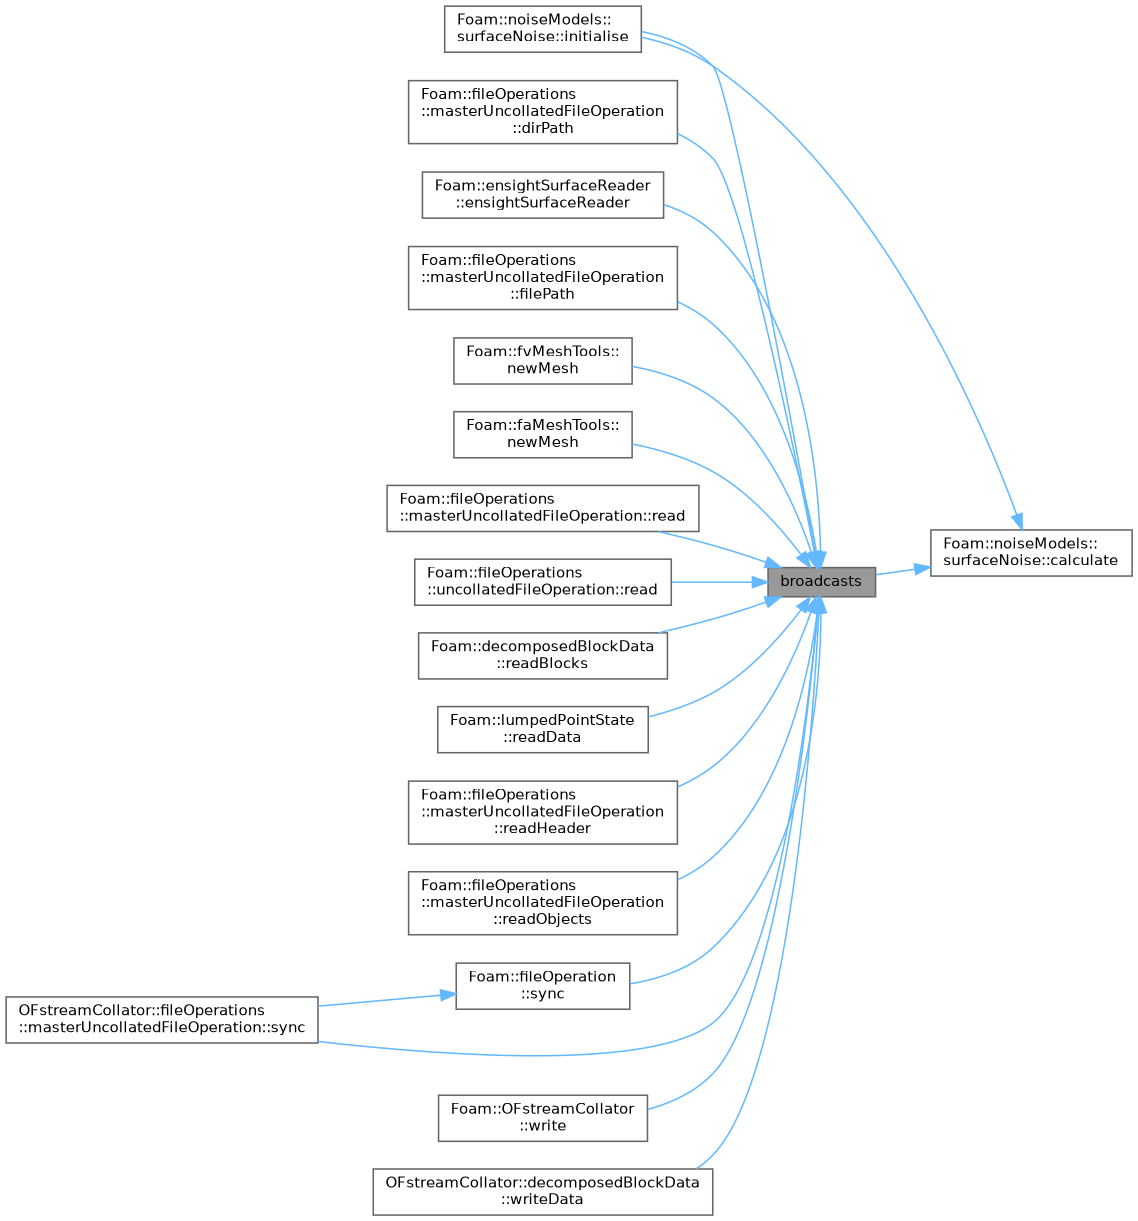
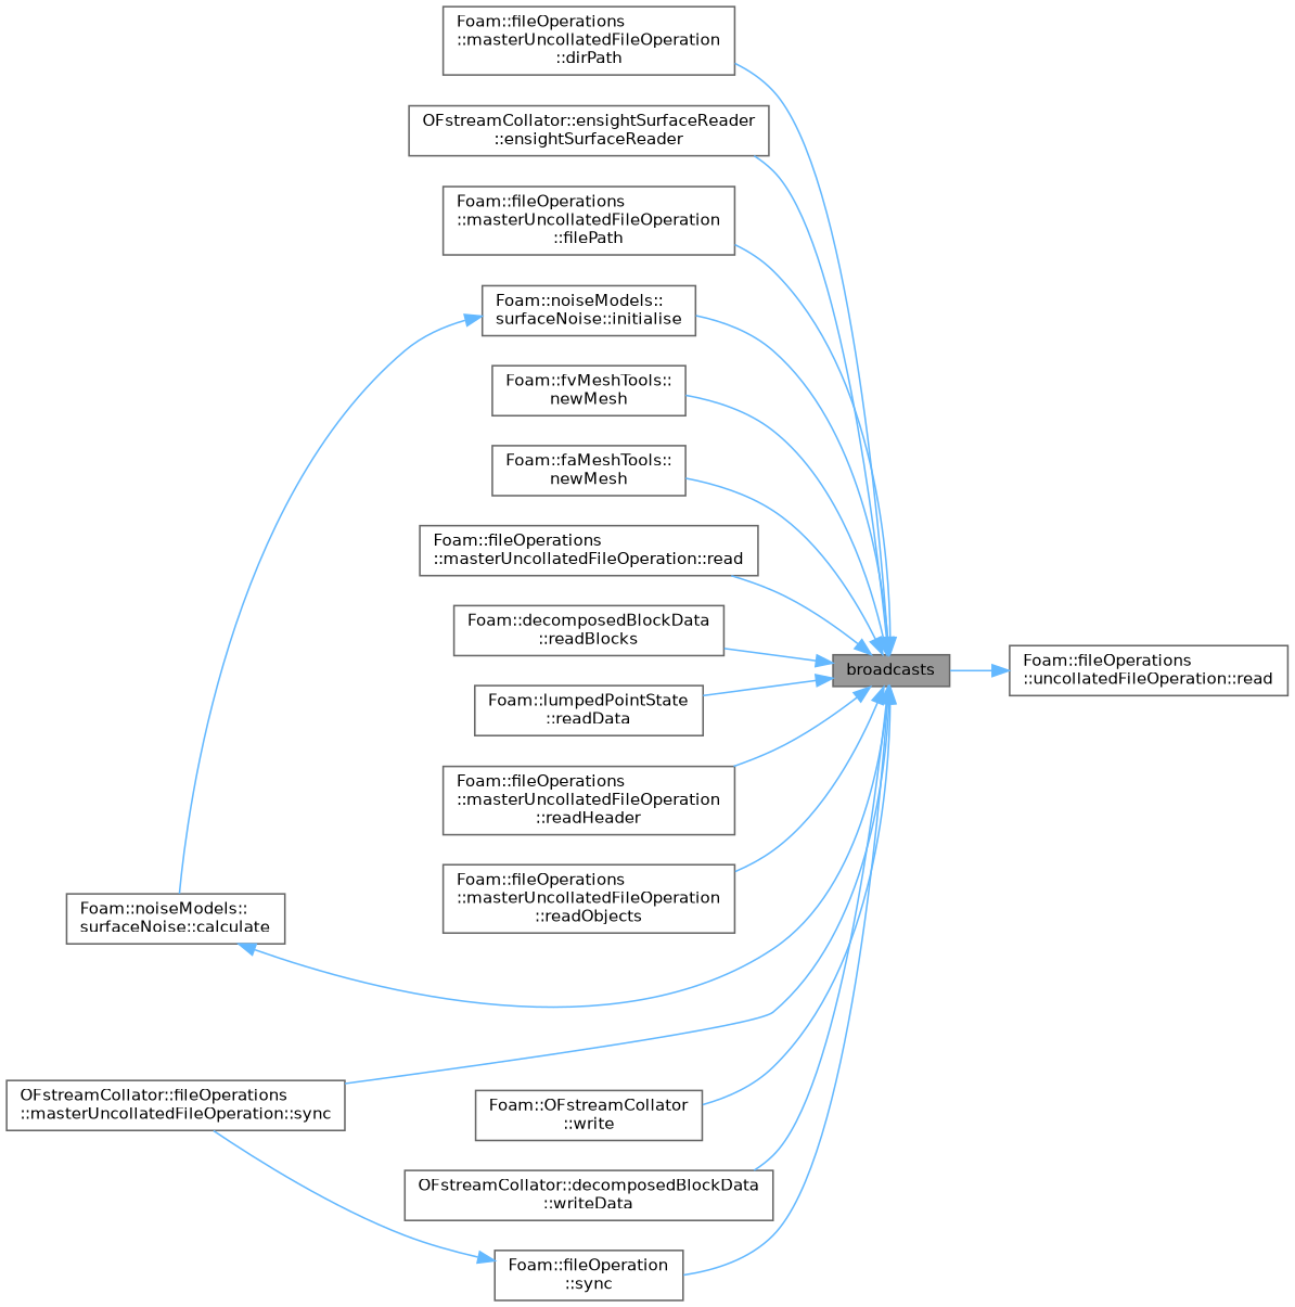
  digraph {
    fontname="DejaVu Sans"
    rankdir=RL
    node [color=grey40 fillcolor=white fontname="DejaVu Sans" fontsize=10 shape=box style=filled]
    edge [color=steelblue1 dir=back fontname="DejaVu Sans" fontsize=10 labelfontname=Helvetica labelfontsize=10 style=solid]
    n1 [color=gray40 fillcolor=grey60 fontcolor=black height=0.2 label=broadcasts width=0.4]
    n2 [height=0.2 label="Foam::fileOperations\l::masterUncollatedFileOperation\l::dirPath" width=0.4]
-   n3 [height=0.2 label="Foam::ensightSurfaceReader\l::ensightSurfaceReader" width=0.4]
+   n3 [height=0.2 label="OFstreamCollator::ensightSurfaceReader\l::ensightSurfaceReader" width=0.4]
    n4 [height=0.2 label="Foam::fileOperations\l::masterUncollatedFileOperation\l::filePath" width=0.4]
    n5 [height=0.2 label="Foam::noiseModels::\lsurfaceNoise::initialise" width=0.4]
    n6 [height=0.2 label="Foam::fvMeshTools::\lnewMesh" width=0.4]
    n7 [height=0.2 label="Foam::faMeshTools::\lnewMesh" width=0.4]
    n8 [height=0.2 label="Foam::fileOperations\l::masterUncollatedFileOperation::read" width=0.4]
    n9 [height=0.2 label="Foam::fileOperations\l::uncollatedFileOperation::read" width=0.4]
    n10 [height=0.2 label="Foam::decomposedBlockData\l::readBlocks" width=0.4]
    n11 [height=0.2 label="Foam::lumpedPointState\l::readData" width=0.4]
    n12 [height=0.2 label="Foam::fileOperations\l::masterUncollatedFileOperation\l::readHeader" width=0.4]
    n13 [height=0.2 label="Foam::fileOperations\l::masterUncollatedFileOperation\l::readObjects" width=0.4]
    n14 [height=0.2 label="Foam::fileOperation\l::sync" width=0.4]
    n15 [height=0.2 label="OFstreamCollator::fileOperations\l::masterUncollatedFileOperation::sync" width=0.4]
    n16 [height=0.2 label="Foam::OFstreamCollator\l::write" width=0.4]
    n17 [height=0.2 label="OFstreamCollator::decomposedBlockData\l::writeData" width=0.4]
    n18 [height=0.2 label="Foam::noiseModels::\lsurfaceNoise::calculate" width=0.4]
    n1 -> n2
    n1 -> n3
    n1 -> n4
    n1 -> n5
    n1 -> n6
    n1 -> n7
    n1 -> n8
-   n1 -> n9
+   n9 -> n1
    n1 -> n10
    n1 -> n11
    n1 -> n12
    n1 -> n13
    n1 -> n14
    n1 -> n15
    n1 -> n16
    n1 -> n17
-   n18 -> n5
+   n5 -> n18
    n14 -> n15
    n18 -> n1
  }
